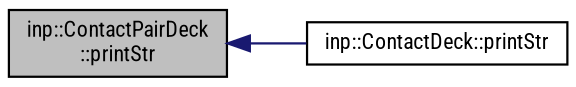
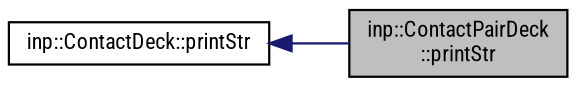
  digraph {
    rankdir=LR
    fontname="Roboto Condensed"
    node [color=black fontname="Roboto Condensed" fontsize=10 shape=record style=filled]
    n1 [fillcolor=grey75 fontcolor=black height=0.2 label="inp::ContactPairDeck\l::printStr" width=0.4]
    n2 [fillcolor=white height=0.2 label="inp::ContactDeck::printStr" width=0.4]
-   n1 -> n2 [color=midnightblue dir=back fontname="Roboto Condensed" fontsize=10 labelfontname=Helvetica labelfontsize=10 style=solid]
+   n2 -> n1 [color=midnightblue dir=back fontname="Roboto Condensed" fontsize=10 labelfontname=Helvetica labelfontsize=10 style=solid]
  }
